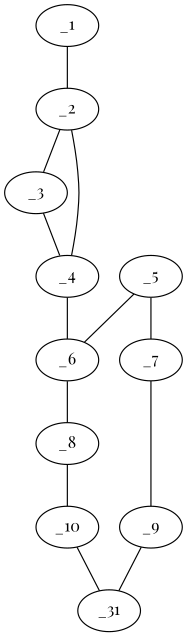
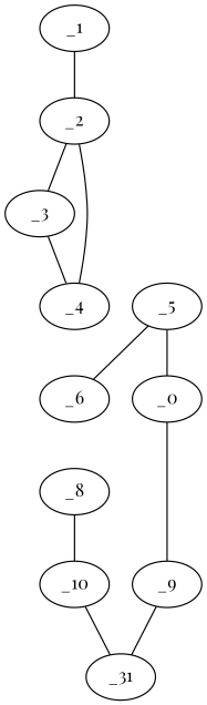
  graph {
    fontname="Playfair Display"
    node [charge=0 chem=1 fontname="Playfair Display" symbol="C  "]
    edge [fontname="Playfair Display" valence=1]
    _1 [chem=2 symbol="O  " x=6.7294 y=0.0166]
    _2 [x=5.7294 y=0.0116]
    _3 [x=5.1376 y=0.8177]
    _4 [chem=2 symbol="O  " x=5.1457 y=-0.8004]
    _6 [x=4.1931 y=-0.4961]
    _5 [x=4.1881 y=0.5039]
-   _7 [x=3.4032 y=1.1235]
+   _7 [x=3.4032 y=1.1235 label=_0]
    _8 [x=3.4144 y=-1.1235]
    _9 [x=2.4294 y=0.8961]
    _10 [x=2.4384 y=-0.9058]
    n11 [label=_31 x=2 y=-0.007]
    _1 -- _2 [valence=2]
    _2 -- _3
    _2 -- _4
    _3 -- _4 [valence=2]
-   _4 -- _6
-   _6 -- _8 [valence=2]
    _5 -- _6
    _5 -- _7
    _7 -- _9 [valence=2]
    _8 -- _10
    _9 -- n11
    _10 -- n11 [valence=2]
  }
